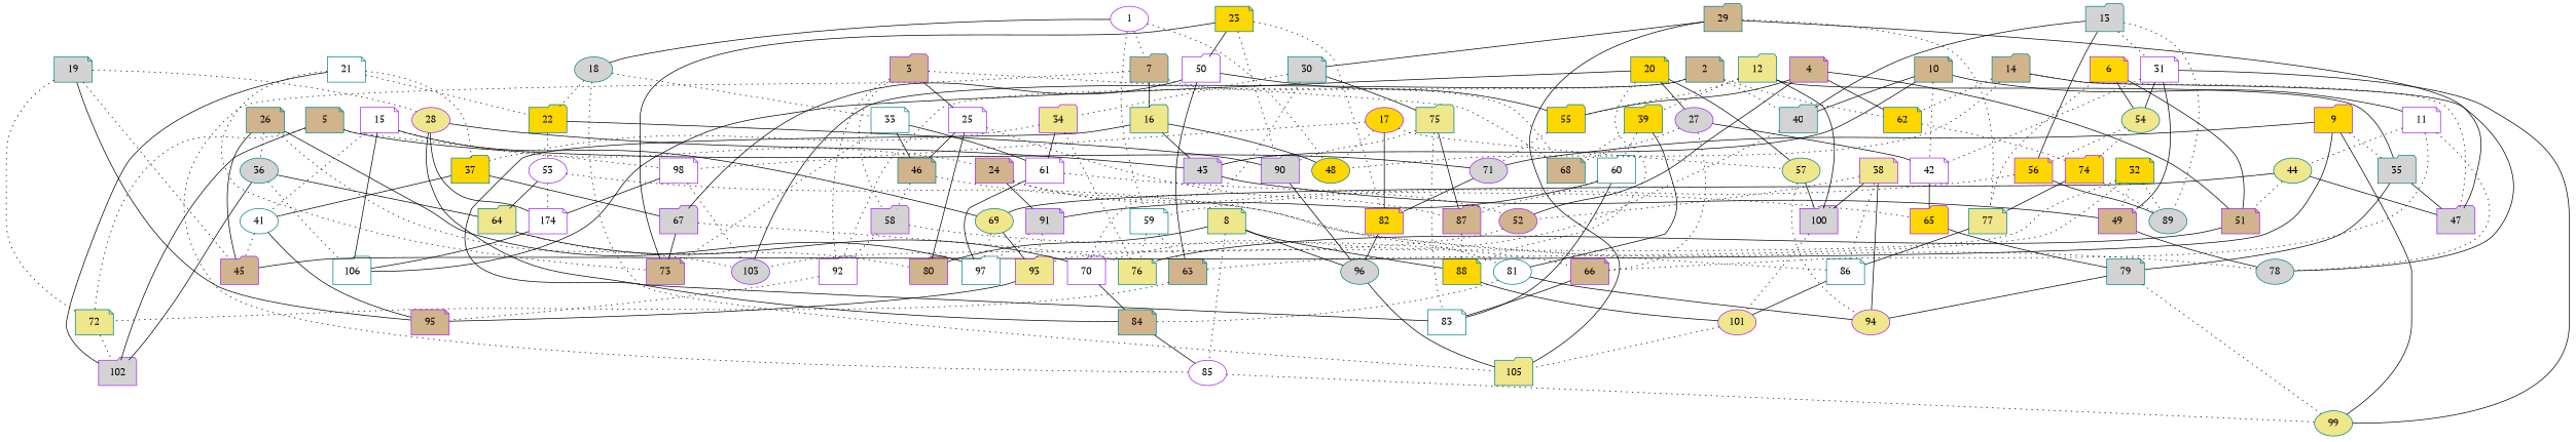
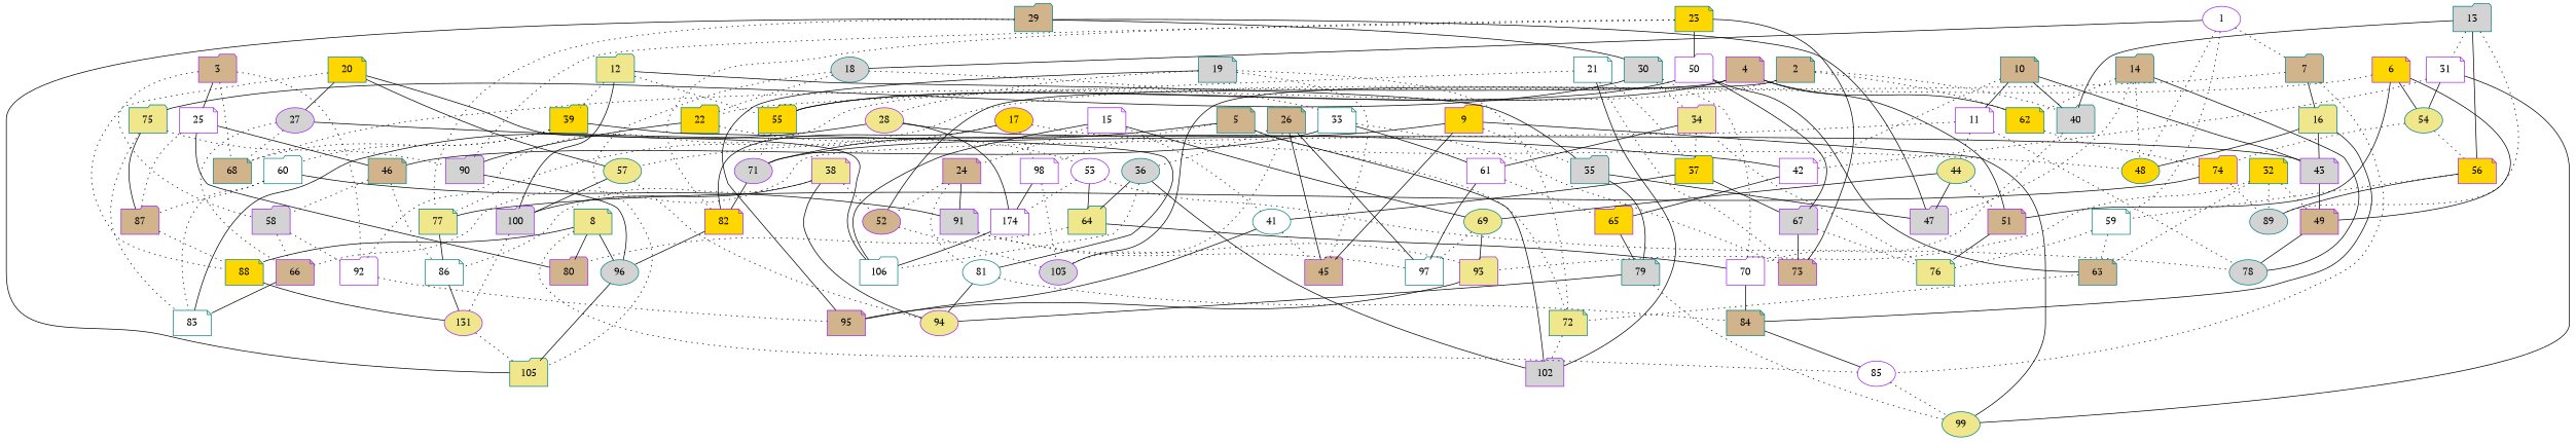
  graph {
    fontname="PT Serif"
    node [color=teal fillcolor=white fontname="PT Serif" shape=note style=filled]
    edge [fontname="PT Serif" style=dotted]
    1 [color=purple shape=ellipse]
    7 [fillcolor=tan shape=folder]
    18 [fillcolor=lightgrey shape=ellipse]
    48 [fillcolor=gold shape=ellipse]
    59
    68 [fillcolor=tan]
    16 [fillcolor=khaki shape=folder]
    85 [color=purple shape=ellipse]
    22 [fillcolor=gold shape=folder]
    33
    105 [fillcolor=khaki shape=folder]
    63 [fillcolor=tan]
    76 [fillcolor=khaki]
    2 [fillcolor=tan]
    40 [fillcolor=lightgrey shape=folder]
    62 [fillcolor=gold]
    92 [color=purple shape=folder]
    103 [color=purple fillcolor=lightgrey shape=ellipse]
    70 [color=purple shape=folder]
    74 [color=purple fillcolor=gold shape=folder]
    95 [color=purple fillcolor=tan]
    3 [color=purple fillcolor=tan shape=folder]
    25 [color=purple]
    58 [color=purple fillcolor=lightgrey shape=folder]
    80 [color=purple fillcolor=tan shape=folder]
    46 [fillcolor=tan]
    87 [color=purple fillcolor=tan shape=folder]
    66 [color=purple fillcolor=tan]
    4 [color=purple fillcolor=tan]
    51 [color=purple fillcolor=tan]
    52 [color=purple fillcolor=tan shape=ellipse]
    55 [fillcolor=gold shape=folder]
    71 [color=purple fillcolor=lightgrey shape=ellipse]
    5 [fillcolor=tan]
    72 [fillcolor=khaki]
    98 [color=purple]
    102 [color=purple fillcolor=lightgrey shape=folder]
    82 [color=purple fillcolor=gold]
    n39 [color=purple label=174]
    6 [color=purple fillcolor=gold]
    49 [color=purple fillcolor=tan]
    54 [fillcolor=khaki shape=ellipse]
    77 [fillcolor=khaki]
    78 [fillcolor=lightgrey shape=ellipse]
    56 [color=purple fillcolor=gold]
    86
    43 [color=purple fillcolor=lightgrey]
    84 [fillcolor=tan]
    99 [fillcolor=khaki shape=ellipse]
    8 [fillcolor=khaki]
    88 [fillcolor=gold]
    96 [fillcolor=lightgrey shape=ellipse]
-   101 [color=purple fillcolor=khaki shape=ellipse]
+   101 [color=purple fillcolor=khaki shape=ellipse label=131]
    9 [color=purple fillcolor=gold shape=folder]
    35 [fillcolor=lightgrey shape=folder]
    45 [color=purple fillcolor=tan shape=folder]
    47 [color=purple fillcolor=lightgrey shape=folder]
    79 [fillcolor=lightgrey]
    10 [fillcolor=tan]
    11 [color=purple]
    42 [color=purple]
    44 [fillcolor=khaki shape=ellipse]
    65 [color=purple fillcolor=gold shape=folder]
    69 [fillcolor=khaki shape=ellipse]
    83
    12 [fillcolor=khaki shape=folder]
    39 [fillcolor=gold shape=folder]
    100 [color=purple fillcolor=lightgrey shape=folder]
    81 [shape=ellipse]
    60 [shape=folder]
    13 [fillcolor=lightgrey shape=folder]
    31 [color=purple]
    89 [fillcolor=lightgrey shape=ellipse]
    14 [fillcolor=tan shape=folder]
    15 [color=purple]
    24 [color=purple fillcolor=tan]
    41 [shape=ellipse]
    106 [shape=folder]
    91 [color=purple fillcolor=lightgrey]
    97 [shape=folder]
    93 [color=purple fillcolor=khaki shape=folder]
    17 [color=purple fillcolor=gold shape=ellipse]
    57 [fillcolor=khaki shape=ellipse]
    94 [color=purple fillcolor=khaki shape=ellipse]
    53 [color=purple shape=ellipse]
    90 [color=purple fillcolor=lightgrey shape=folder]
    73 [color=purple fillcolor=tan]
    61 [color=purple]
    19 [fillcolor=lightgrey]
    28 [color=purple fillcolor=khaki shape=ellipse]
    20 [fillcolor=gold]
    27 [color=purple fillcolor=lightgrey shape=ellipse]
    21
    37 [fillcolor=gold shape=folder]
    67 [color=purple fillcolor=lightgrey shape=folder]
    64 [fillcolor=khaki shape=folder]
    23 [fillcolor=gold]
    50 [color=purple shape=folder]
    26 [fillcolor=tan]
    36 [fillcolor=lightgrey shape=ellipse]
    29 [fillcolor=tan shape=folder]
    30 [fillcolor=lightgrey]
    34 [color=purple fillcolor=khaki shape=folder]
    75 [fillcolor=khaki shape=folder]
    32 [fillcolor=gold]
    38 [color=purple fillcolor=khaki]
    1 -- 7
    1 -- 18 [style=solid]
    1 -- 48
    1 -- 59
    7 -- 68
    7 -- 16 [style=solid]
    7 -- 85
    18 -- 22
    18 -- 33
    18 -- 105
    59 -- 63
    59 -- 76
    16 -- 48 [style=solid]
    16 -- 43 [style=solid]
    16 -- 84 [style=solid]
    85 -- 99
    22 -- 53
    22 -- 90 [style=solid]
    33 -- 46 [style=solid]
    33 -- 73
    33 -- 61 [style=solid]
    63 -- 72
    2 -- 40
    2 -- 62
    2 -- 92
    2 -- 103 [style=solid]
    40 -- 70
    62 -- 74
    92 -- 95
    70 -- 84 [style=solid]
    74 -- 77 [style=solid]
    74 -- 89
    3 -- 68
    3 -- 92
    3 -- 25 [style=solid]
    3 -- 58
    25 -- 80 [style=solid]
    25 -- 46 [style=solid]
    25 -- 87
    58 -- 92
    58 -- 66
    46 -- 58
    46 -- 86
    87 -- 88
    66 -- 83 [style=solid]
    4 -- 62 [style=solid]
    4 -- 51 [style=solid]
    4 -- 52 [style=solid]
    4 -- 55 [style=solid]
    51 -- 76 [style=solid]
    52 -- 103
    55 -- 71
    71 -- 82 [style=solid]
    5 -- 71 [style=solid]
    5 -- 72
    5 -- 98
    5 -- 102 [style=solid]
    72 -- 102
    98 -- 103
    98 -- n39 [style=solid]
    82 -- 96 [style=solid]
    n39 -- 106 [style=solid]
    6 -- 51 [style=solid]
-   31 -- 49 [style=solid]
+   6 -- 49 [style=solid]
    6 -- 54 [style=solid]
    6 -- 77
    49 -- 78 [style=solid]
    54 -- 74
    54 -- 56
    77 -- 86 [style=solid]
    56 -- 59
    56 -- 89 [style=solid]
    86 -- 101 [style=solid]
    43 -- 49 [style=solid]
    84 -- 85 [style=solid]
    8 -- 85
    8 -- 80 [style=solid]
    8 -- 88 [style=solid]
    8 -- 96 [style=solid]
    88 -- 101 [style=solid]
    96 -- 105 [style=solid]
    101 -- 105
    9 -- 71 [style=solid]
    9 -- 99 [style=solid]
    9 -- 35
    9 -- 45 [style=solid]
    35 -- 47 [style=solid]
    35 -- 79 [style=solid]
    79 -- 99
    79 -- 94 [style=solid]
    10 -- 40 [style=solid]
    10 -- 43 [style=solid]
    10 -- 11 [style=solid]
    10 -- 42
    11 -- 66
    11 -- 78
    11 -- 44
    42 -- 65 [style=solid]
    44 -- 51
    44 -- 47 [style=solid]
    44 -- 69 [style=solid]
    65 -- 79 [style=solid]
    69 -- 97
    69 -- 93 [style=solid]
    12 -- 55
    12 -- 35 [style=solid]
    12 -- 39
    12 -- 100 [style=solid]
    39 -- 68
    39 -- 81 [style=solid]
    39 -- 60
    100 -- 101
    81 -- 84
    81 -- 94 [style=solid]
    60 -- 87
-   60 -- 83 [style=solid]
+   60 -- 83
    60 -- 91 [style=solid]
    13 -- 40 [style=solid]
    13 -- 56 [style=solid]
    13 -- 31
    13 -- 89
    31 -- 54 [style=solid]
    31 -- 99 [style=solid]
    31 -- 42
    14 -- 48
    14 -- 62
    14 -- 78 [style=solid]
    14 -- 47
    15 -- 69 [style=solid]
    15 -- 24
    15 -- 41
    15 -- 106 [style=solid]
    24 -- 52
    24 -- 81
    24 -- 91 [style=solid]
    41 -- 95 [style=solid]
    41 -- 45
    91 -- 97
    91 -- 93
    93 -- 95 [style=solid]
    17 -- 48
    17 -- 98
    17 -- 82 [style=solid]
    17 -- 57
    57 -- 100 [style=solid]
    57 -- 94
    53 -- n39
    53 -- 78
    53 -- 64 [style=solid]
    90 -- 96 [style=solid]
    61 -- 65
    61 -- 97 [style=solid]
    19 -- 95 [style=solid]
    19 -- 72
    19 -- 45
    19 -- 28
    28 -- n39 [style=solid]
    28 -- 43 [style=solid]
    28 -- 83 [style=solid]
    20 -- 88
    20 -- 106 [style=solid]
    20 -- 57 [style=solid]
    20 -- 27 [style=solid]
    27 -- 68
    27 -- 66
    27 -- 42 [style=solid]
    21 -- 22
    21 -- 102 [style=solid]
    21 -- 73
    21 -- 37
    37 -- 41 [style=solid]
    37 -- 67 [style=solid]
    67 -- 76
    67 -- 73 [style=solid]
    64 -- 70 [style=solid]
    64 -- 80
    23 -- 82
    23 -- 90
    23 -- 73 [style=solid]
    23 -- 50 [style=solid]
    50 -- 63 [style=solid]
    50 -- 55 [style=solid]
    50 -- 67 [style=solid]
    26 -- 103
    26 -- 45 [style=solid]
    26 -- 97 [style=solid]
    26 -- 36
    36 -- 102 [style=solid]
    36 -- 106
    36 -- 64 [style=solid]
    29 -- 105 [style=solid]
    29 -- 77
    29 -- 47 [style=solid]
    29 -- 30 [style=solid]
    30 -- 70
    30 -- 34
    30 -- 75 [style=solid]
    34 -- 76
    34 -- 61 [style=solid]
    34 -- 37
    75 -- 87 [style=solid]
    75 -- 83
    75 -- 90
    32 -- 63
    32 -- 49
    32 -- 89
    32 -- 93
    38 -- 52
    38 -- 86
    38 -- 100 [style=solid]
    38 -- 94 [style=solid]
  }
